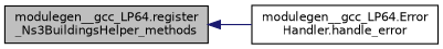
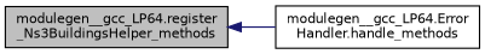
  digraph {
    rankdir=LR
    node [color=black fontname=Helvetica fontsize=10 shape=record style=filled]
    n1 [fillcolor=grey75 fontcolor=black height=0.2 label="modulegen__gcc_LP64.register\l_Ns3BuildingsHelper_methods" width=0.4]
-   n2 [fillcolor=white height=0.2 label="modulegen__gcc_LP64.Error\lHandler.handle_error" width=0.4]
+   n2 [fillcolor=white height=0.2 label="modulegen__gcc_LP64.Error\lHandler.handle_methods" width=0.4]
    n1 -> n2 [color=midnightblue dir=back fontname=Helvetica fontsize=10 labelfontname=Helvetica labelfontsize=10 style=solid]
  }
